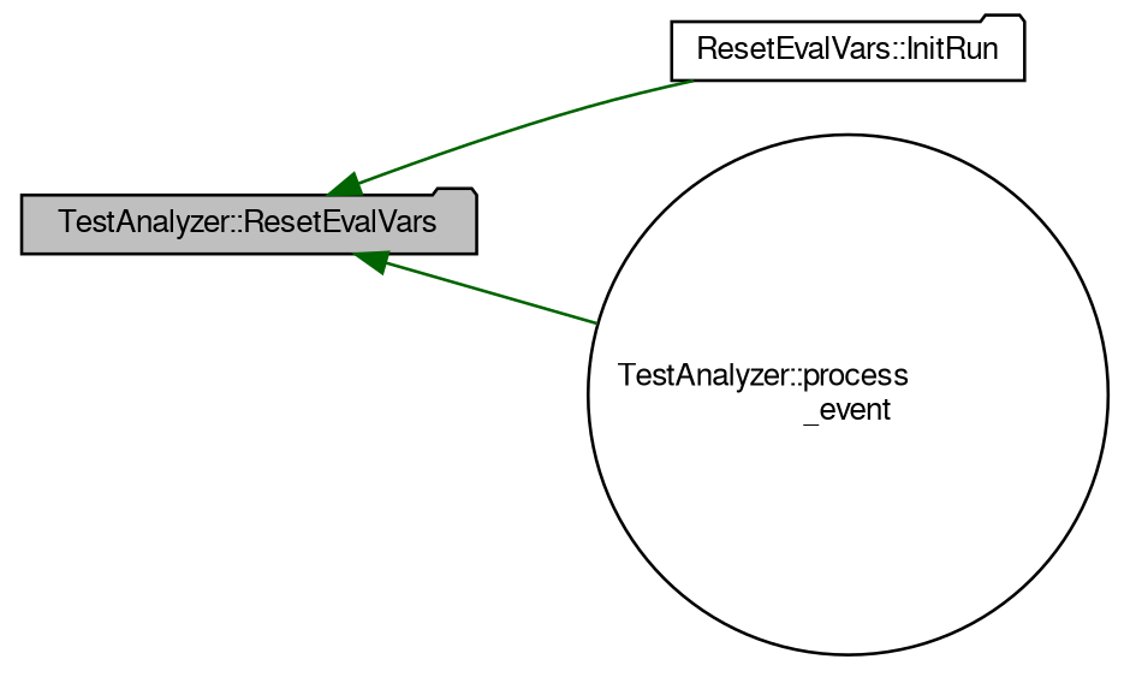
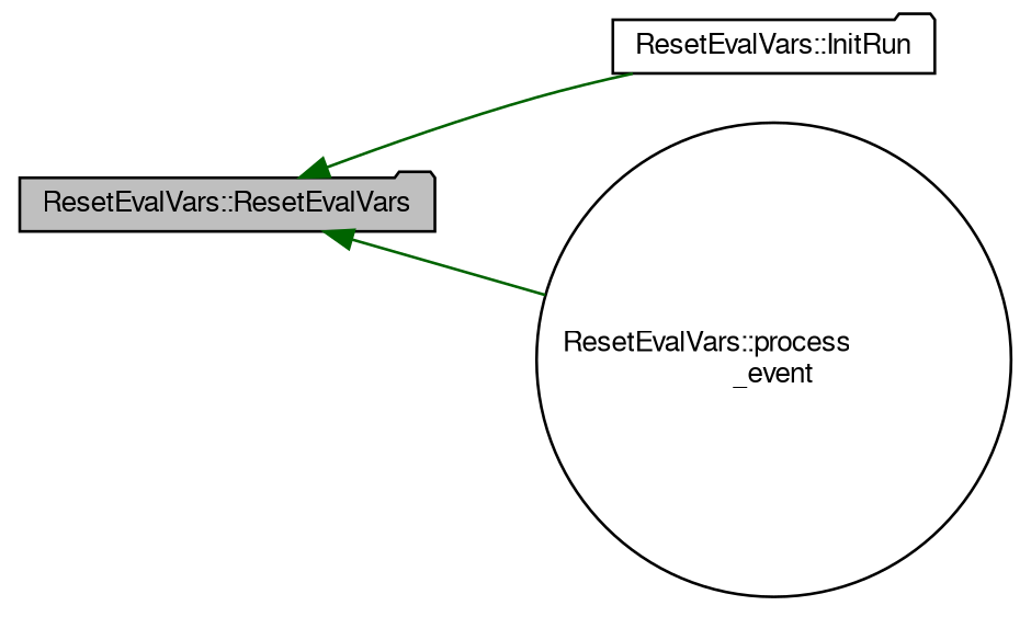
  digraph {
    rankdir=LR
    node [color=black fontname=FreeSans fontsize=10 shape=folder]
    edge [color=darkgreen dir=back fontname=FreeSans fontsize=10 labelfontname=FreeSans labelfontsize=10 style=solid]
-   n1 [fillcolor=grey75 fontcolor=black height=0.2 label="TestAnalyzer::ResetEvalVars" style=filled width=0.4]
+   n1 [fillcolor=grey75 fontcolor=black height=0.2 label="ResetEvalVars::ResetEvalVars" style=filled width=0.4]
    n2 [height=0.2 label="ResetEvalVars::InitRun" width=0.4]
-   n3 [height=0.2 label="TestAnalyzer::process\l_event" shape=circle width=0.4]
+   n3 [height=0.2 label="ResetEvalVars::process\l_event" shape=circle width=0.4]
    n1 -> n2
    n1 -> n3
  }
